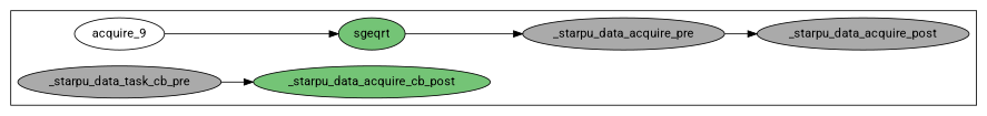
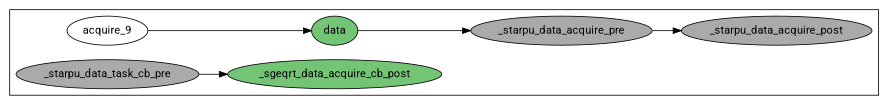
  digraph {
    color=white
    fontname=Roboto
    rankdir=LR
    node [fillcolor="#aaaaaa" fontname=Roboto style=filled]
    edge [fontname=Roboto]
-   n1 [fillcolor="/greens9/5" label=sgeqrt]
+   n1 [fillcolor="/greens9/5" label=data]
    n2 [label=acquire_9 fillcolor="" style=""]
    n3 [label=_starpu_data_acquire_pre]
    n4 [label=_starpu_data_task_cb_pre]
-   n5 [fillcolor="/greens9/5" label=_starpu_data_acquire_cb_post]
+   n5 [fillcolor="/greens9/5" label=_sgeqrt_data_acquire_cb_post]
    n6 [label=_starpu_data_acquire_post]
    subgraph cluster_1 {
      color=black
      n1
      n2
      n3
      n4
      n5
      n6
    }
    n1 -> n3
    n2 -> n1
    n3 -> n6
    n4 -> n5
  }
